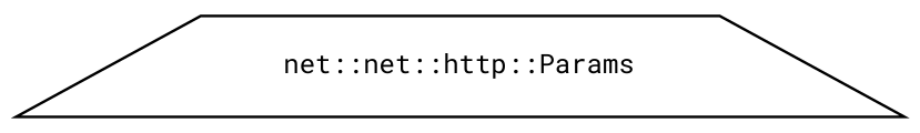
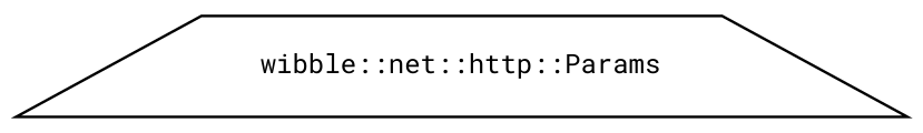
  digraph {
    rankdir=TB
    fontname="Roboto Mono"
-   n1 [color=black fillcolor=white fontname="Roboto Mono" fontsize=10 height=0.2 label="net::net::http::Params" shape=trapezium style=filled width=0.4]
+   n1 [color=black fillcolor=white fontname="Roboto Mono" fontsize=10 height=0.2 label="wibble::net::http::Params" shape=trapezium style=filled width=0.4]
  }
